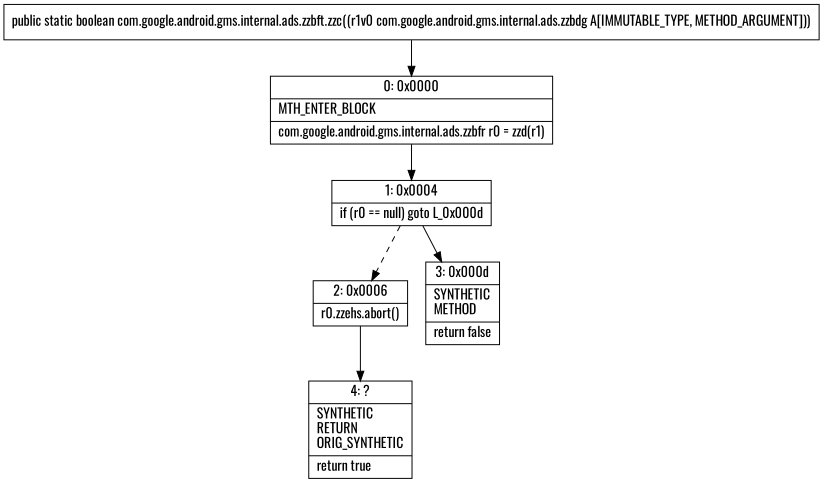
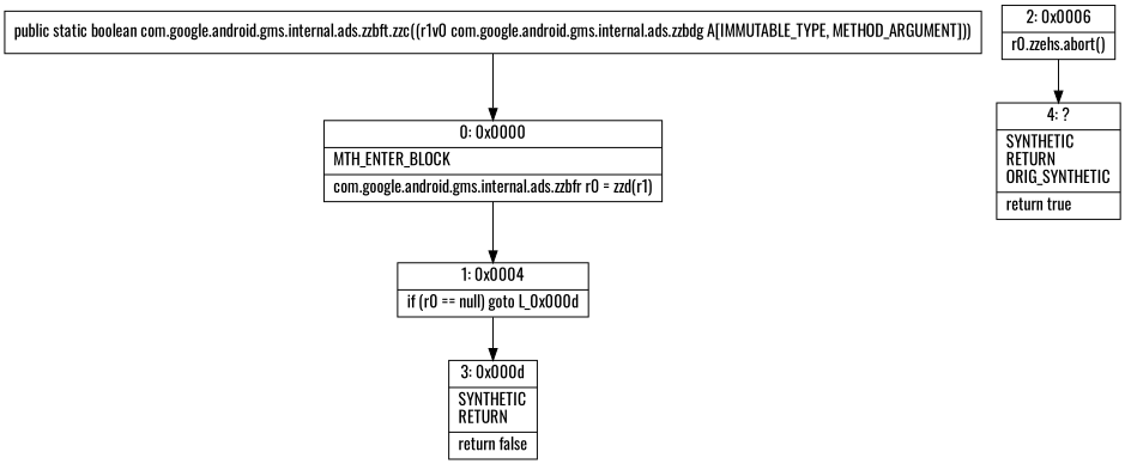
  digraph {
    fontname=Oswald
    node [fontname=Oswald shape=record]
    edge [fontname=Oswald]
    n1 [label="{0\:\ 0x0000|MTH_ENTER_BLOCK\l|com.google.android.gms.internal.ads.zzbfr r0 = zzd(r1)\l}"]
    n2 [label="{1\:\ 0x0004|if (r0 == null) goto L_0x000d\l}"]
    n3 [label="{2\:\ 0x0006|r0.zzehs.abort()\l}"]
-   n4 [label="{3\:\ 0x000d|SYNTHETIC\lMETHOD\l|return false\l}"]
+   n4 [label="{3\:\ 0x000d|SYNTHETIC\lRETURN\l|return false\l}"]
    n5 [label="{4\:\ ?|SYNTHETIC\lRETURN\lORIG_SYNTHETIC\l|return true\l}"]
    n6 [label="{public static boolean com.google.android.gms.internal.ads.zzbft.zzc((r1v0 com.google.android.gms.internal.ads.zzbdg A[IMMUTABLE_TYPE, METHOD_ARGUMENT])) }"]
    n1 -> n2
-   n2 -> n3 [style=dashed]
    n2 -> n4
    n3 -> n5
    n6 -> n1
  }
